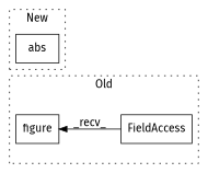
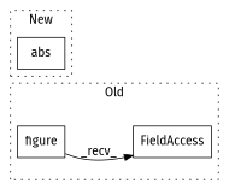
  digraph {
    rankdir=LR
    fontname="Fira Sans"
    node [a=32 shape=box fontname="Fira Sans"]
    n1 [l=8 label=figure s=2327]
    n2 [a=22 l=10 label=FieldAccess s=2309]
    n3 [l="4,1" label=abs s="2036,2043"]
    subgraph cluster_1 {
      label=Old
      style=dotted
      n1
      n2
    }
    subgraph cluster_2 {
      label=New
      style=dotted
      n3
    }
-   n2 -> n1 [label=_recv_ fontname="Fira Sans"]
+   n1 -> n2 [label=_recv_ fontname="Fira Sans"]
  }
